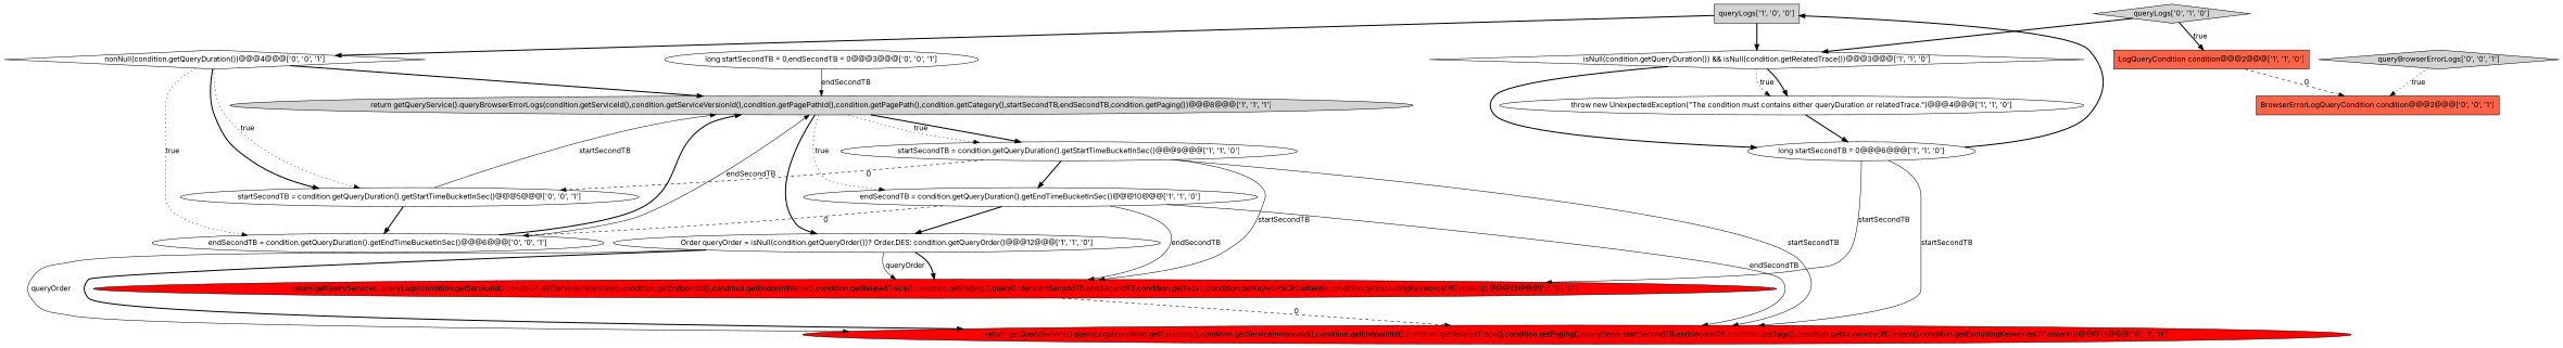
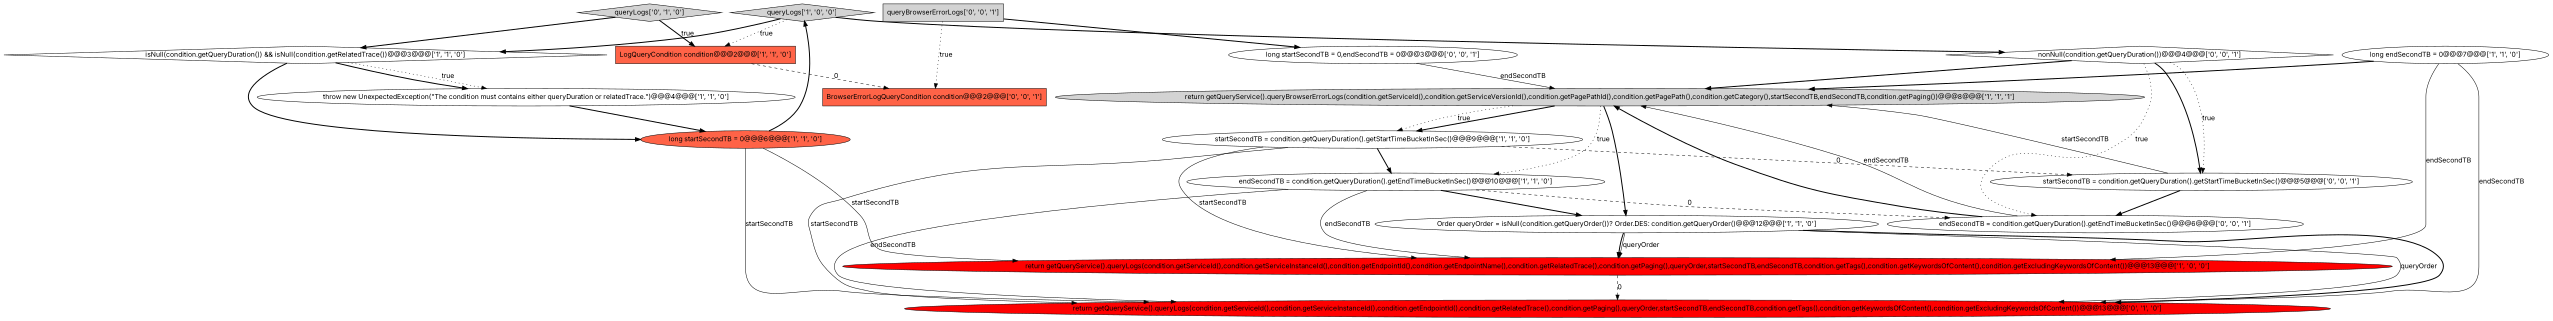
  digraph {
    fontname=Inter
    node [fillcolor=white fontname=Inter shape=ellipse style=filled]
    edge [fontname=Inter style=bold]
    n1 [fillcolor=red label="return getQueryService().queryLogs(condition.getServiceId(),condition.getServiceInstanceId(),condition.getEndpointId(),condition.getEndpointName(),condition.getRelatedTrace(),condition.getPaging(),queryOrder,startSecondTB,endSecondTB,condition.getTags(),condition.getKeywordsOfContent(),condition.getExcludingKeywordsOfContent())@@@13@@@['1', '0', '0']"]
    n2 [fillcolor=red label="return getQueryService().queryLogs(condition.getServiceId(),condition.getServiceInstanceId(),condition.getEndpointId(),condition.getRelatedTrace(),condition.getPaging(),queryOrder,startSecondTB,endSecondTB,condition.getTags(),condition.getKeywordsOfContent(),condition.getExcludingKeywordsOfContent())@@@13@@@['0', '1', '0']"]
    n3 [label="Order queryOrder = isNull(condition.getQueryOrder())? Order.DES: condition.getQueryOrder()@@@12@@@['1', '1', '0']"]
+   n4 [label="long endSecondTB = 0@@@7@@@['1', '1', '0']"]
    n5 [fillcolor=lightgray label="return getQueryService().queryBrowserErrorLogs(condition.getServiceId(),condition.getServiceVersionId(),condition.getPagePathId(),condition.getPagePath(),condition.getCategory(),startSecondTB,endSecondTB,condition.getPaging())@@@8@@@['1', '1', '1']"]
    n6 [label="startSecondTB = condition.getQueryDuration().getStartTimeBucketInSec()@@@9@@@['1', '1', '0']"]
    n7 [label="endSecondTB = condition.getQueryDuration().getEndTimeBucketInSec()@@@10@@@['1', '1', '0']"]
    n8 [fillcolor=lightgray label="queryLogs['0', '1', '0']" shape=diamond]
    n9 [fillcolor=tomato label="LogQueryCondition condition@@@2@@@['1', '1', '0']" shape=box]
    n10 [label="isNull(condition.getQueryDuration()) && isNull(condition.getRelatedTrace())@@@3@@@['1', '1', '0']" shape=diamond]
    n11 [fillcolor=tomato label="BrowserErrorLogQueryCondition condition@@@2@@@['0', '0', '1']" shape=box]
    n12 [label="throw new UnexpectedException(\"The condition must contains either queryDuration or relatedTrace.\")@@@4@@@['1', '1', '0']"]
-   n13 [label="long startSecondTB = 0@@@6@@@['1', '1', '0']"]
+   n13 [fillcolor=tomato label="long startSecondTB = 0@@@6@@@['1', '1', '0']"]
    n14 [label="startSecondTB = condition.getQueryDuration().getStartTimeBucketInSec()@@@5@@@['0', '0', '1']"]
    n15 [label="endSecondTB = condition.getQueryDuration().getEndTimeBucketInSec()@@@6@@@['0', '0', '1']"]
-   n16 [fillcolor=lightgray label="queryLogs['1', '0', '0']" shape=box]
+   n16 [fillcolor=lightgray label="queryLogs['1', '0', '0']" shape=diamond]
    n17 [label="nonNull(condition.getQueryDuration())@@@4@@@['0', '0', '1']" shape=diamond]
    n18 [label="long startSecondTB = 0,endSecondTB = 0@@@3@@@['0', '0', '1']"]
-   n19 [fillcolor=lightgray label="queryBrowserErrorLogs['0', '0', '1']" shape=diamond]
+   n19 [fillcolor=lightgray label="queryBrowserErrorLogs['0', '0', '1']" shape=box]
    n1 -> n2 [label=0 style=dashed]
    n3 -> n1
    n3 -> n1 [label=queryOrder style=solid]
    n3 -> n2 [label=queryOrder style=solid]
    n3 -> n2
+   n4 -> n1 [label=endSecondTB style=solid]
+   n4 -> n2 [label=endSecondTB style=solid]
+   n4 -> n5
    n5 -> n3
    n5 -> n6
    n5 -> n6 [label=true style=dotted]
    n5 -> n7 [label=true style=dotted]
    n6 -> n1 [label=startSecondTB style=solid]
    n6 -> n2 [label=startSecondTB style=solid]
    n6 -> n7
    n6 -> n14 [label=0 style=dashed]
    n7 -> n1 [label=endSecondTB style=solid]
    n7 -> n2 [label=endSecondTB style=solid]
    n7 -> n3
    n7 -> n15 [label=0 style=dashed]
    n8 -> n9 [label=true]
    n8 -> n10
    n9 -> n11 [label=0 style=dashed]
    n10 -> n12
    n10 -> n12 [label=true style=dotted]
    n10 -> n13
    n12 -> n13
    n13 -> n1 [label=startSecondTB style=solid]
    n13 -> n2 [label=startSecondTB style=solid]
    n13 -> n16
    n14 -> n5 [label=startSecondTB style=solid]
    n14 -> n15
    n15 -> n5
    n15 -> n5 [label=endSecondTB style=solid]
+   n16 -> n9 [label=true style=dotted]
    n16 -> n10
    n16 -> n17
    n17 -> n5
    n17 -> n14 [label=true style=dotted]
    n17 -> n14
    n17 -> n15 [label=true style=dotted]
    n18 -> n5 [label=endSecondTB style=solid]
    n19 -> n11 [label=true style=dotted]
+   n19 -> n18
  }
